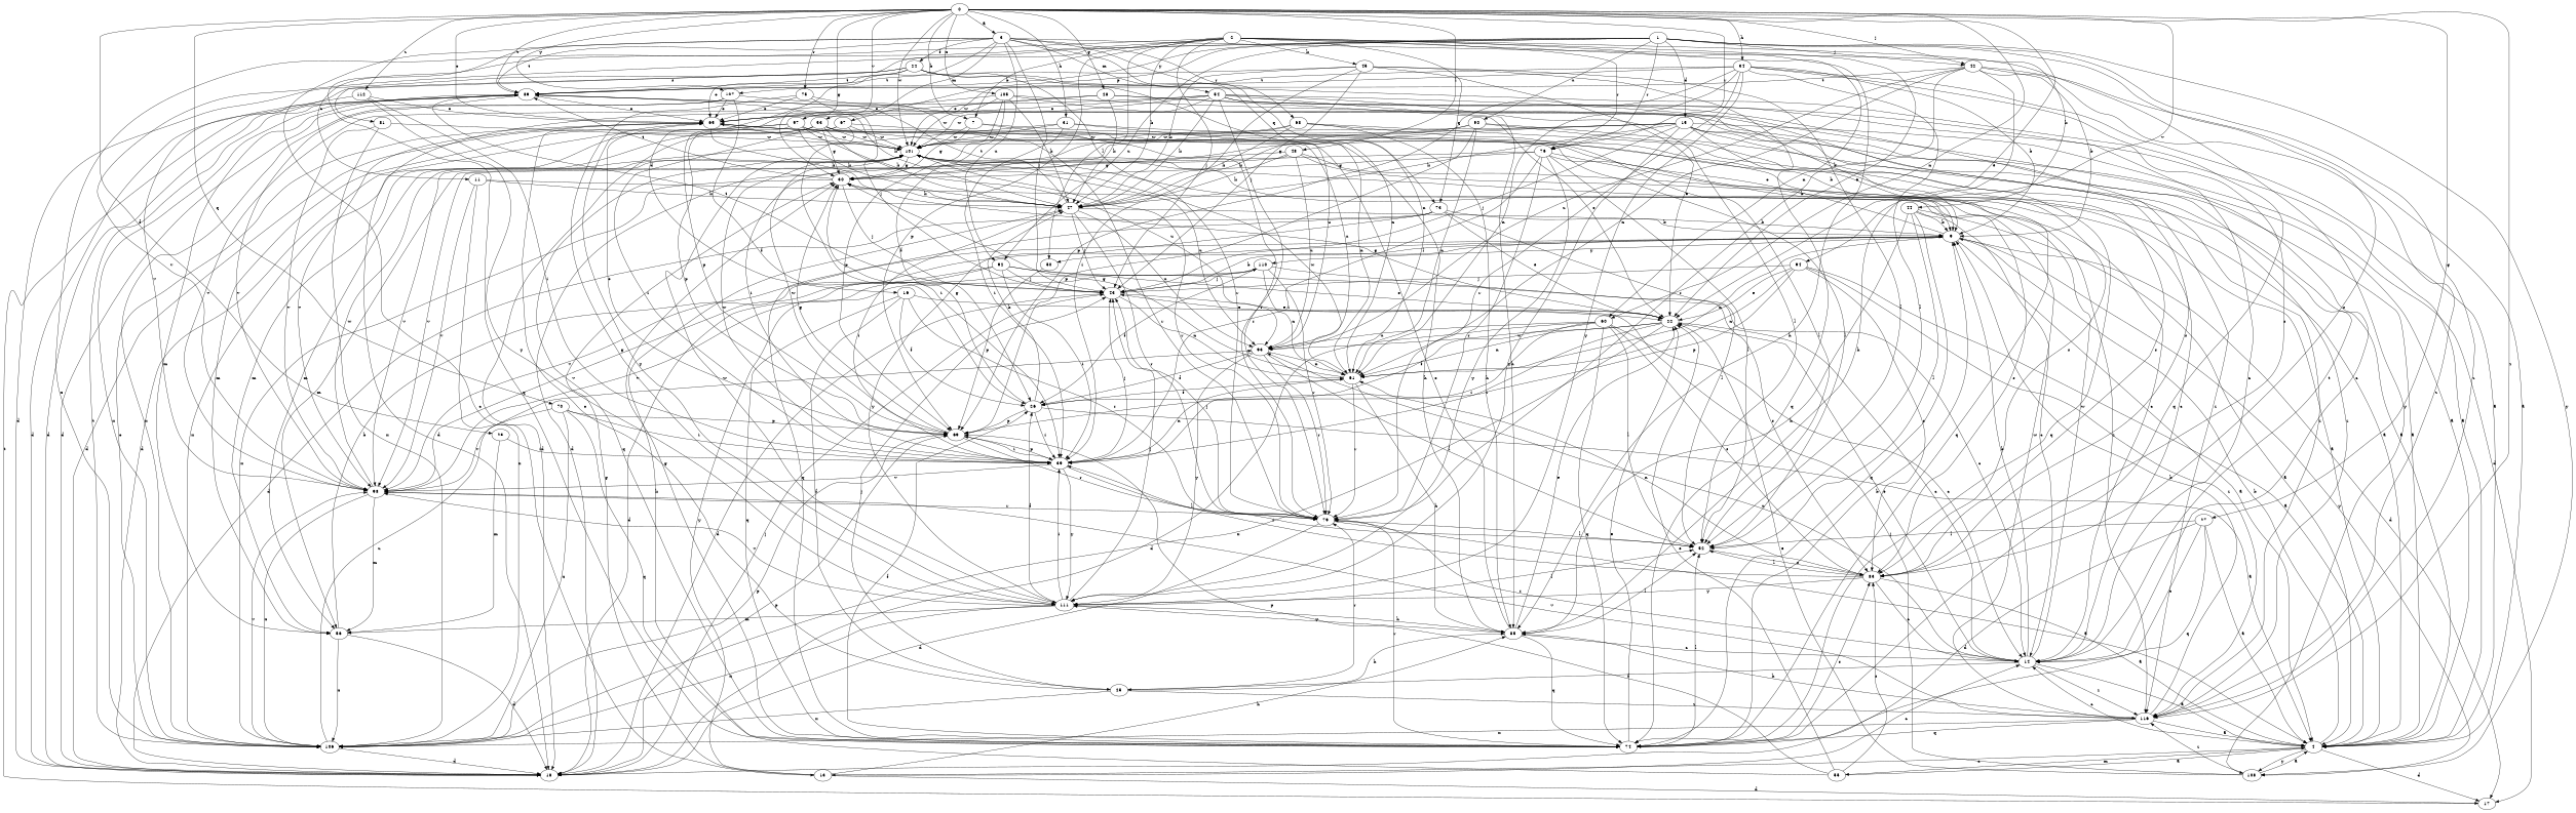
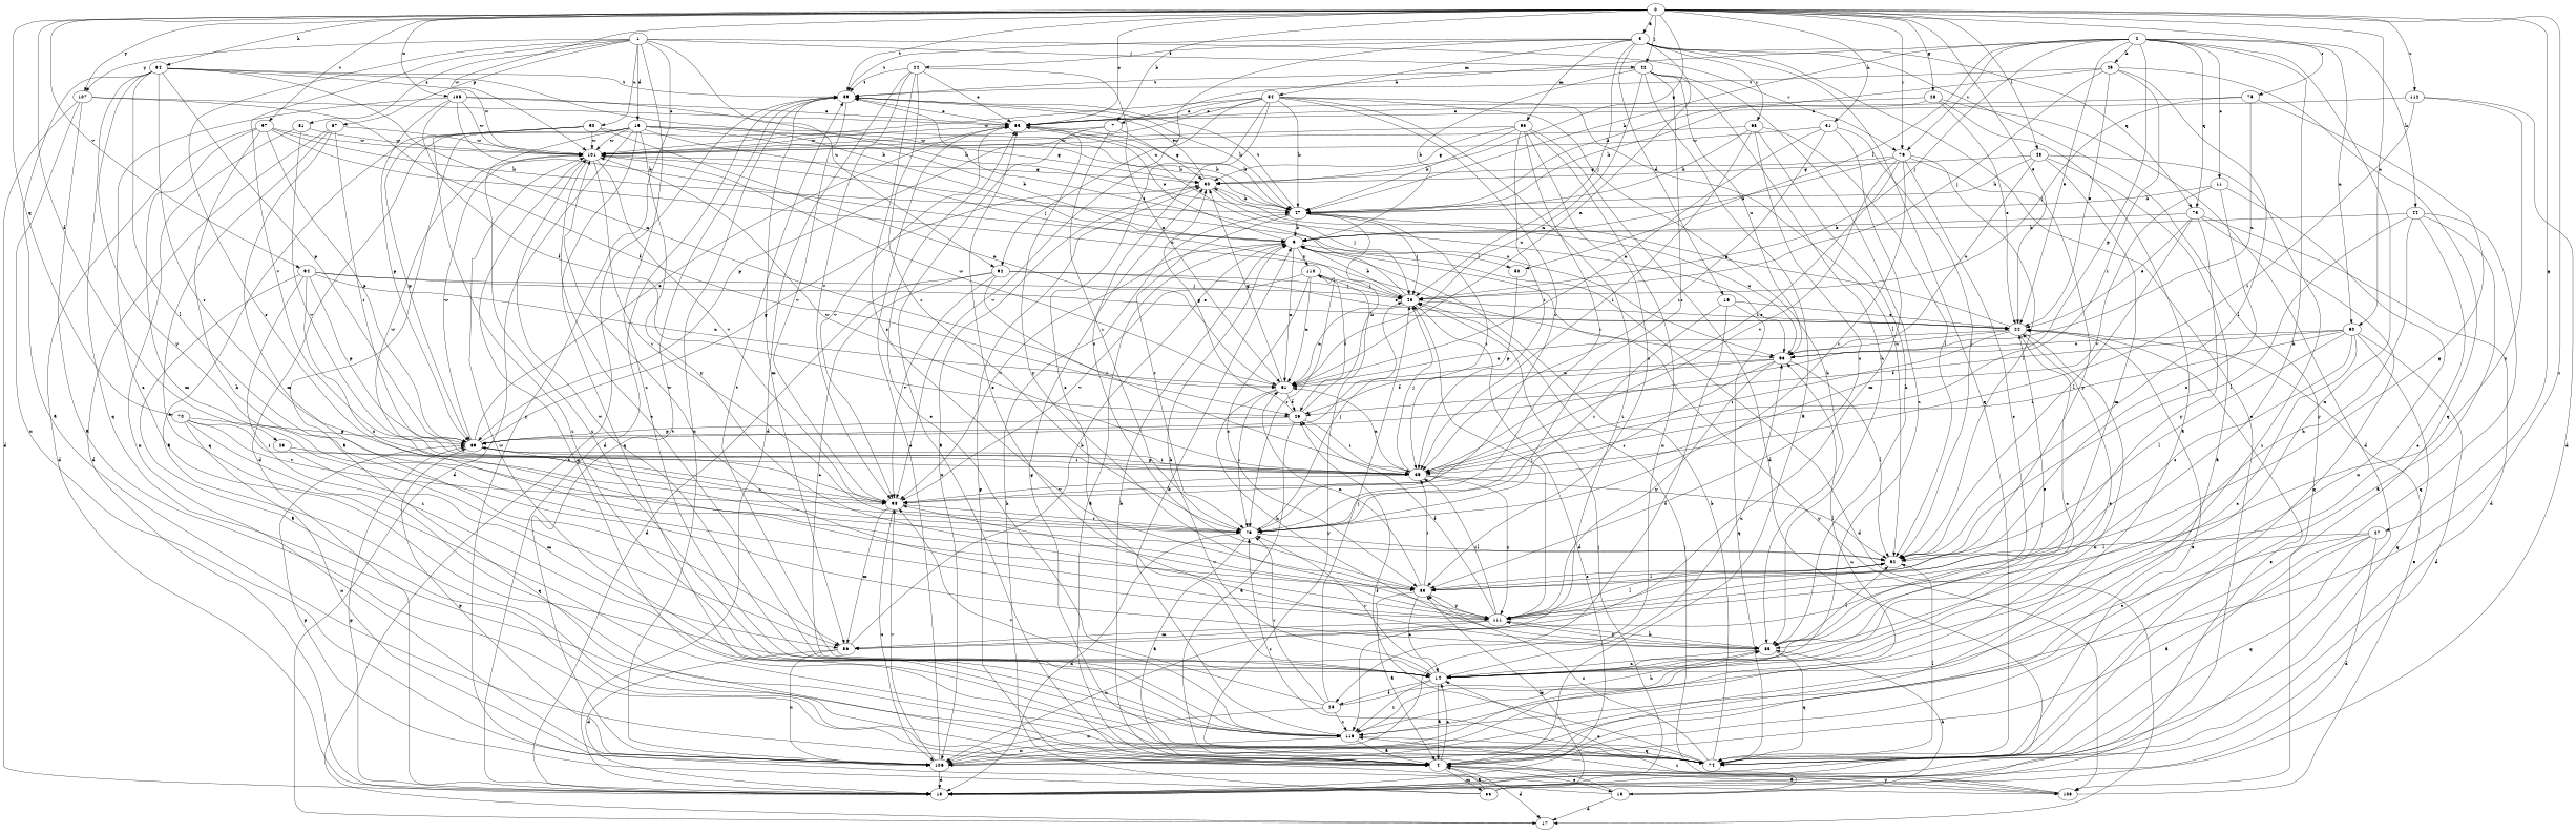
  strict digraph {
    0
    3
    7
    22
    23
    27
    28
    30
    31
    34
    42
    48
    60
    65
    70
    75
    76
    89
    94
    97
    101
    105
    107
    112
    116
    92
    108
    43
    73
    13
    16
    24
    53
    54
    61
    74
    n37 [label=68]
    4
    79
    39
    106
    14
    93
    56
    18
    52
    47
    69
    9
    111
    n51 [label=85]
    83
    26
    98
    1
    15
    67
    81
    90
    17
    2
    11
    44
    45
    50
    110
    25
    55
    0 -> 3 [label=a]
    0 -> 7 [label=b]
    0 -> 22 [label=e]
    0 -> 23 [label=f]
    0 -> 27 [label=g]
    0 -> 28 [label=g]
    0 -> 30 [label=g]
    0 -> 31 [label=h]
    0 -> 34 [label=h]
    0 -> 42 [label=j]
    0 -> 48 [label=l]
    0 -> 60 [label=n]
    0 -> 65 [label=o]
    0 -> 70 [label=q]
    0 -> 75 [label=r]
    0 -> 76 [label=r]
    0 -> 89 [label=t]
    0 -> 94 [label=v]
    0 -> 97 [label=v]
    0 -> 101 [label=w]
    0 -> 105 [label=x]
    0 -> 107 [label=y]
    0 -> 112 [label=z]
    0 -> 116 [label=z]
    3 -> 89 [label=t]
    3 -> 92 [label=u]
    3 -> 108 [label=y]
    3 -> 43 [label=j]
    3 -> 73 [label=q]
    3 -> 13 [label=c]
    3 -> 16 [label=d]
    3 -> 24 [label=f]
    3 -> 53 [label=m]
    3 -> 54 [label=m]
    3 -> 61 [label=n]
    3 -> 74 [label=q]
    3 -> n37 [label=r]
    7 -> 30 [label=g]
    7 -> 101 [label=w]
    7 -> 4 [label=a]
    7 -> 79 [label=r]
    22 -> 30 [label=g]
    22 -> 61 [label=n]
    22 -> 39 [label=i]
    22 -> 106 [label=x]
    22 -> 14 [label=c]
    22 -> 93 [label=u]
    23 -> 39 [label=i]
    23 -> 56 [label=m]
    27 -> 74 [label=q]
    27 -> 4 [label=a]
    27 -> 14 [label=c]
    27 -> 18 [label=d]
    27 -> 52 [label=l]
    28 -> 22 [label=e]
    28 -> 65 [label=o]
    28 -> 4 [label=a]
    28 -> 18 [label=d]
    28 -> 47 [label=k]
    30 -> 89 [label=t]
    30 -> 43 [label=j]
    30 -> 106 [label=x]
    30 -> 47 [label=k]
    31 -> 101 [label=w]
    31 -> 61 [label=n]
    31 -> 39 [label=i]
    31 -> 56 [label=m]
    31 -> 52 [label=l]
    34 -> 89 [label=t]
    34 -> 101 [label=w]
    34 -> 61 [label=n]
    34 -> 74 [label=q]
    34 -> 4 [label=a]
    34 -> 79 [label=r]
    34 -> 52 [label=l]
    34 -> 69 [label=p]
    34 -> 9 [label=b]
    34 -> 111 [label=y]
    42 -> 89 [label=t]
    42 -> 116 [label=z]
    42 -> 61 [label=n]
    42 -> 4 [label=a]
    42 -> 79 [label=r]
    42 -> 93 [label=u]
    42 -> 9 [label=b]
    42 -> n51 [label=h]
    48 -> 30 [label=g]
    48 -> 116 [label=z]
    48 -> 4 [label=a]
    48 -> 93 [label=u]
    48 -> 56 [label=m]
    48 -> 47 [label=k]
    60 -> 74 [label=q]
    60 -> 39 [label=i]
    60 -> 14 [label=c]
    60 -> 93 [label=u]
    60 -> 18 [label=d]
    60 -> 52 [label=l]
    60 -> 83 [label=s]
    60 -> 26 [label=f]
    65 -> 101 [label=w]
    65 -> 93 [label=u]
    65 -> 47 [label=k]
    65 -> 111 [label=y]
    65 -> 98 [label=v]
    70 -> 74 [label=q]
    70 -> 39 [label=i]
    70 -> 106 [label=x]
    70 -> 69 [label=p]
    70 -> 98 [label=v]
    75 -> 65 [label=o]
    75 -> 43 [label=j]
    75 -> 93 [label=u]
    75 -> 111 [label=g]
    76 -> 30 [label=g]
    76 -> 79 [label=r]
    76 -> 39 [label=i]
    76 -> 14 [label=c]
    76 -> 52 [label=l]
    76 -> 9 [label=b]
    76 -> 111 [label=y]
    76 -> 98 [label=v]
    89 -> 65 [label=o]
    89 -> 106 [label=x]
    89 -> 56 [label=m]
    89 -> 18 [label=d]
    89 -> 47 [label=k]
    89 -> 98 [label=v]
    94 -> 22 [label=e]
    94 -> 116 [label=z]
    94 -> 43 [label=j]
    94 -> 61 [label=n]
    94 -> 4 [label=a]
    94 -> 69 [label=p]
    94 -> 83 [label=s]
    97 -> 101 [label=w]
    97 -> 93 [label=u]
    97 -> 56 [label=m]
    97 -> 18 [label=d]
    97 -> 47 [label=k]
    97 -> 69 [label=p]
    97 -> n51 [label=h]
    101 -> 30 [label=g]
    101 -> 74 [label=q]
    101 -> 79 [label=r]
    101 -> 14 [label=c]
    101 -> 93 [label=u]
    101 -> 98 [label=v]
    105 -> 65 [label=o]
    105 -> 101 [label=w]
    105 -> 14 [label=c]
    105 -> 47 [label=k]
    105 -> 69 [label=p]
    105 -> 9 [label=b]
    105 -> 26 [label=f]
    107 -> 65 [label=o]
    107 -> 4 [label=a]
    107 -> 106 [label=x]
    107 -> 18 [label=d]
    107 -> 26 [label=f]
    112 -> 65 [label=o]
    112 -> 39 [label=i]
    112 -> 18 [label=d]
    112 -> 111 [label=y]
    116 -> 101 [label=w]
    116 -> 74 [label=q]
    116 -> 4 [label=a]
    116 -> 106 [label=x]
    116 -> 9 [label=b]
    116 -> n51 [label=h]
    116 -> 98 [label=v]
    92 -> 22 [label=e]
    92 -> 43 [label=j]
    92 -> 39 [label=i]
    92 -> 14 [label=c]
    92 -> 18 [label=d]
    92 -> 98 [label=v]
    108 -> 22 [label=e]
    108 -> 116 [label=z]
    108 -> 43 [label=j]
    108 -> 4 [label=a]
    43 -> 22 [label=e]
    43 -> 89 [label=t]
    43 -> 61 [label=n]
    43 -> 18 [label=d]
    43 -> 9 [label=b]
    73 -> 22 [label=e]
    73 -> 74 [label=q]
    73 -> 18 [label=d]
    73 -> 52 [label=l]
    73 -> 9 [label=b]
    73 -> 111 [label=y]
    13 -> 30 [label=g]
    13 -> 14 [label=c]
    13 -> n51 [label=h]
    13 -> 17 [label=d]
    13 -> 110 [label=y]
    16 -> 22 [label=e]
    16 -> 74 [label=q]
    16 -> 79 [label=r]
-   16 -> 26 [label=f]
    16 -> 25 [label=f]
    24 -> 65 [label=o]
    24 -> 89 [label=t]
    24 -> 61 [label=n]
    24 -> 79 [label=r]
    24 -> 18 [label=d]
    24 -> 83 [label=s]
    24 -> 98 [label=v]
    53 -> 30 [label=g]
    53 -> 101 [label=w]
    53 -> 79 [label=r]
    53 -> 39 [label=i]
    53 -> 106 [label=x]
    53 -> 18 [label=d]
    53 -> 47 [label=k]
    53 -> 83 [label=s]
    54 -> 65 [label=o]
    54 -> 101 [label=w]
    54 -> 116 [label=z]
    54 -> 79 [label=r]
    54 -> 14 [label=c]
    54 -> 52 [label=l]
    54 -> 47 [label=k]
    54 -> 69 [label=p]
    54 -> n51 [label=h]
    54 -> 83 [label=s]
    54 -> 98 [label=v]
    61 -> 30 [label=g]
    61 -> 101 [label=w]
    61 -> 79 [label=r]
    61 -> n51 [label=h]
    61 -> 26 [label=f]
    74 -> 22 [label=e]
    74 -> 30 [label=g]
    74 -> 79 [label=r]
    74 -> 52 [label=l]
    74 -> 9 [label=b]
    74 -> 83 [label=s]
    74 -> 26 [label=f]
    n37 -> 101 [label=w]
    n37 -> 39 [label=i]
    n37 -> 52 [label=l]
    n37 -> 47 [label=k]
    n37 -> n51 [label=h]
    n37 -> 83 [label=s]
    4 -> 108 [label=y]
    4 -> 13 [label=c]
    4 -> 14 [label=c]
    4 -> 9 [label=b]
    4 -> 17 [label=d]
    4 -> 55 [label=m]
    79 -> 43 [label=j]
    79 -> 4 [label=a]
    79 -> 18 [label=d]
    79 -> 52 [label=l]
    39 -> 101 [label=w]
    39 -> 43 [label=j]
    39 -> 61 [label=n]
    39 -> 52 [label=l]
    39 -> 69 [label=p]
    39 -> 111 [label=y]
    39 -> 98 [label=v]
    106 -> 65 [label=o]
    106 -> 89 [label=t]
    106 -> 93 [label=u]
    106 -> 18 [label=d]
    106 -> 69 [label=p]
    106 -> 98 [label=v]
    14 -> 22 [label=e]
    14 -> 89 [label=t]
    14 -> 101 [label=w]
    14 -> 116 [label=z]
    14 -> 4 [label=a]
    14 -> 79 [label=r]
    14 -> 93 [label=u]
    14 -> 9 [label=b]
    14 -> 25 [label=f]
    93 -> 61 [label=n]
    93 -> 79 [label=r]
    93 -> 52 [label=l]
    93 -> 111 [label=y]
    93 -> 26 [label=f]
    56 -> 106 [label=x]
    56 -> 18 [label=d]
    56 -> 9 [label=b]
    18 -> 43 [label=j]
    18 -> 69 [label=p]
    52 -> 83 [label=s]
    47 -> 89 [label=t]
    47 -> 43 [label=j]
    47 -> 79 [label=r]
    47 -> 39 [label=i]
    47 -> 93 [label=u]
    47 -> 9 [label=b]
    69 -> 30 [label=g]
    69 -> 65 [label=o]
    69 -> 101 [label=w]
    69 -> 79 [label=r]
    69 -> 39 [label=i]
    9 -> 65 [label=o]
    9 -> 108 [label=y]
    9 -> 61 [label=n]
    9 -> 4 [label=a]
    9 -> 98 [label=v]
    9 -> 17 [label=d]
    9 -> 50 [label=l]
    9 -> 110 [label=y]
    111 -> 101 [label=w]
    111 -> 43 [label=j]
    111 -> 39 [label=i]
    111 -> 106 [label=x]
    111 -> 56 [label=m]
    111 -> 52 [label=l]
    111 -> n51 [label=h]
    111 -> 26 [label=f]
    111 -> 98 [label=v]
    n51 -> 22 [label=e]
    n51 -> 65 [label=o]
    n51 -> 74 [label=q]
    n51 -> 14 [label=c]
    n51 -> 52 [label=l]
    n51 -> 111 [label=y]
    83 -> 61 [label=n]
    83 -> 4 [label=a]
    83 -> 39 [label=i]
    83 -> 14 [label=c]
    83 -> 52 [label=l]
    83 -> 111 [label=y]
    26 -> 30 [label=g]
    26 -> 4 [label=a]
    26 -> 39 [label=i]
    26 -> 47 [label=k]
    26 -> 69 [label=p]
    98 -> 101 [label=w]
    98 -> 79 [label=r]
    98 -> 106 [label=x]
    98 -> 56 [label=m]
    1 -> 42 [label=j]
    1 -> 76 [label=r]
    1 -> 107 [label=y]
    1 -> 116 [label=z]
    1 -> 92 [label=u]
    1 -> 108 [label=y]
    1 -> 83 [label=s]
    1 -> 98 [label=v]
    1 -> 15 [label=d]
    1 -> 67 [label=p]
    1 -> 81 [label=s]
    1 -> 90 [label=u]
    15 -> 30 [label=g]
    15 -> 101 [label=w]
    15 -> 116 [label=z]
    15 -> 43 [label=j]
    15 -> 74 [label=q]
    15 -> 4 [label=a]
    15 -> 18 [label=d]
    15 -> 47 [label=k]
    15 -> 9 [label=b]
    15 -> 111 [label=y]
    15 -> 17 [label=d]
    67 -> 101 [label=w]
    67 -> 74 [label=q]
    67 -> 39 [label=i]
    67 -> 56 [label=m]
    67 -> 18 [label=d]
    81 -> 101 [label=w]
    81 -> 106 [label=x]
    81 -> 98 [label=v]
    90 -> 101 [label=w]
    90 -> 116 [label=z]
    90 -> 61 [label=n]
    90 -> 4 [label=a]
    90 -> 47 [label=k]
    90 -> 69 [label=p]
    17 -> 89 [label=t]
    2 -> 7 [label=b]
    2 -> 22 [label=e]
    2 -> 60 [label=n]
    2 -> 76 [label=r]
    2 -> 43 [label=j]
    2 -> 73 [label=q]
    2 -> 106 [label=x]
    2 -> 47 [label=k]
    2 -> 69 [label=p]
    2 -> n51 [label=h]
    2 -> 11 [label=c]
    2 -> 44 [label=k]
    2 -> 45 [label=k]
    2 -> 50 [label=l]
    11 -> 106 [label=x]
    11 -> 47 [label=k]
    11 -> 83 [label=s]
    11 -> 98 [label=v]
    44 -> 74 [label=q]
    44 -> 4 [label=a]
    44 -> 14 [label=c]
    44 -> 52 [label=l]
    44 -> 9 [label=b]
    44 -> n51 [label=h]
    45 -> 22 [label=e]
    45 -> 89 [label=t]
    45 -> 43 [label=j]
    45 -> 74 [label=q]
    45 -> 39 [label=i]
    45 -> 52 [label=l]
    45 -> 47 [label=k]
    50 -> 69 [label=p]
    110 -> 43 [label=j]
    110 -> 61 [label=n]
    110 -> 79 [label=r]
    110 -> 83 [label=s]
    110 -> 26 [label=f]
    110 -> 98 [label=v]
    25 -> 65 [label=o]
    25 -> 116 [label=z]
    25 -> 43 [label=j]
    25 -> 79 [label=r]
    25 -> 106 [label=x]
    25 -> n51 [label=h]
    55 -> 22 [label=e]
    55 -> 4 [label=a]
    55 -> 47 [label=k]
    55 -> 69 [label=p]
    55 -> 83 [label=s]
  }
